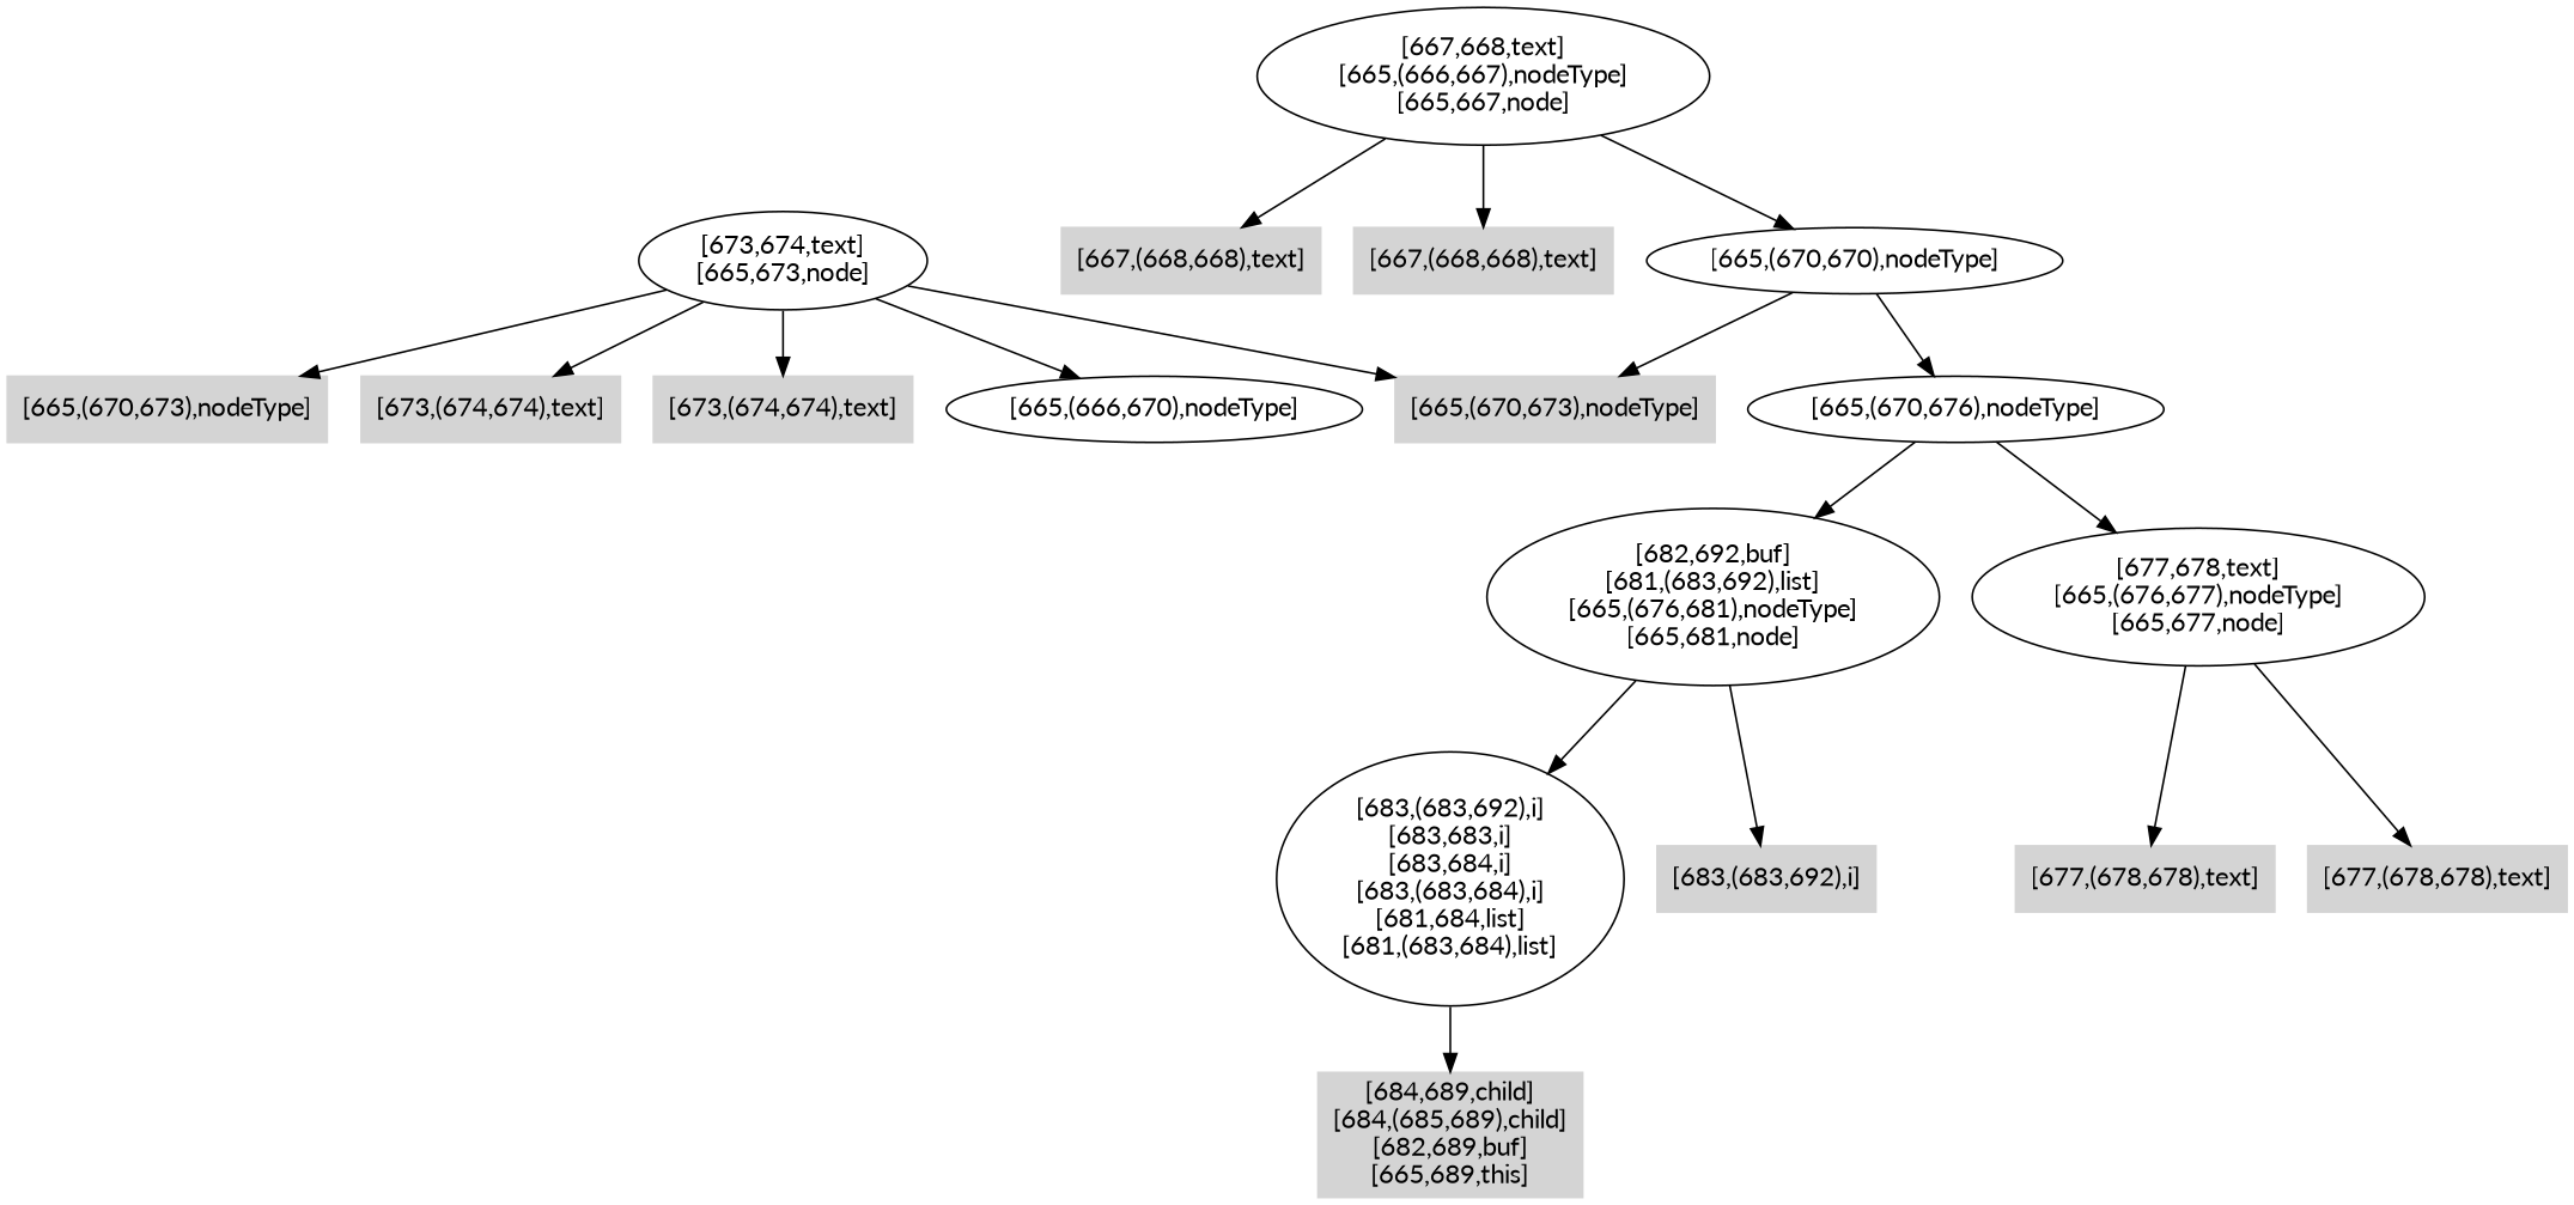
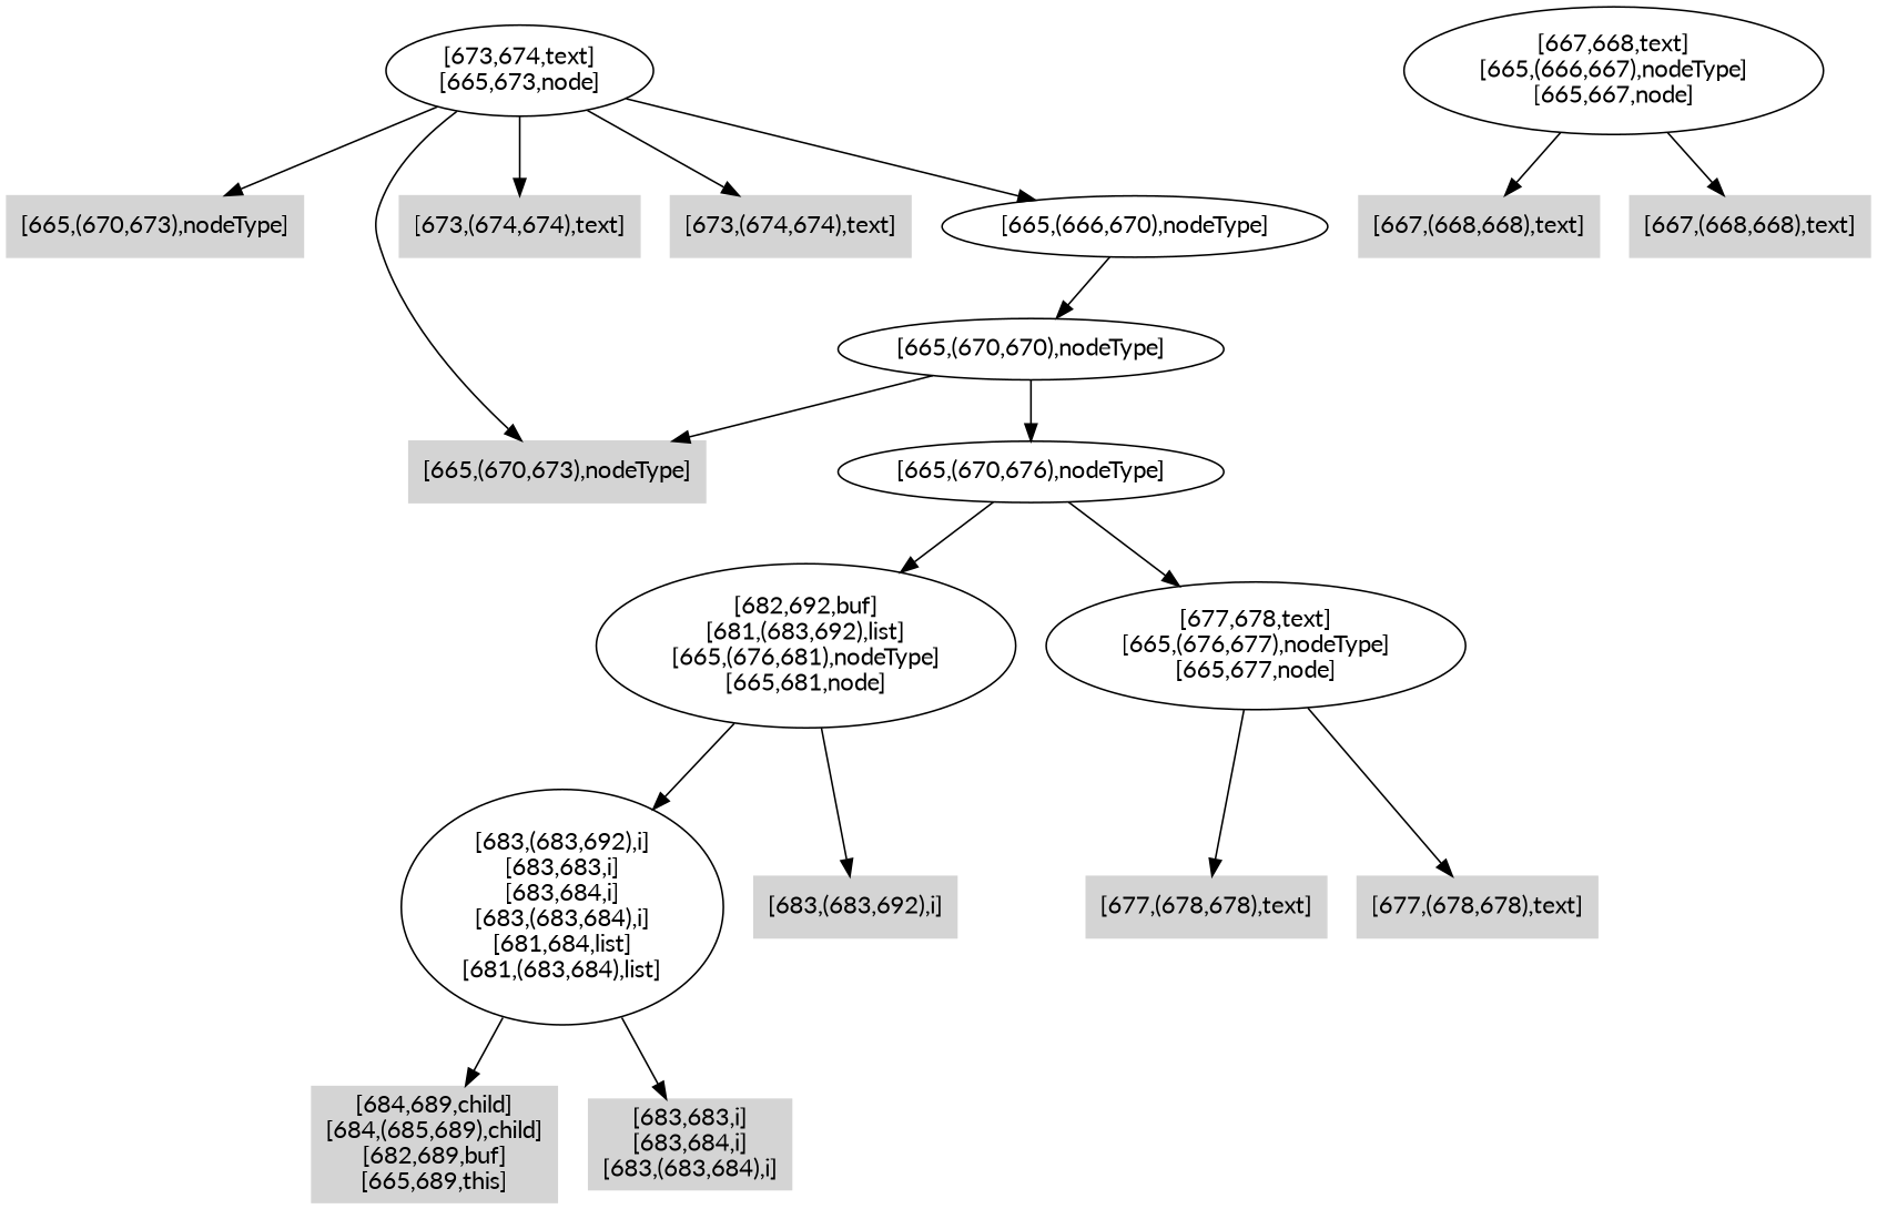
  digraph {
    fontname=Lato
    node [color=".0 .0 .83" fontname=Lato shape=box style=filled]
    edge [fontname=Lato]
    n1 [label="[684,689,child]\n[684,(685,689),child]\n[682,689,buf]\n[665,689,this]"]
    n2 [label="[665,(670,673),nodeType]"]
    n3 [label="[665,(670,673),nodeType]"]
    n4 [label="[673,(674,674),text]"]
    n5 [label="[673,(674,674),text]"]
    n6 [label="[673,674,text]\n[665,673,node]" color="" shape="" style=""]
    n7 [label="[665,(666,670),nodeType]" color="" shape="" style=""]
+   n8 [label="[683,683,i]\n[683,684,i]\n[683,(683,684),i]"]
    n9 [label="[683,(683,692),i]\n[683,683,i]\n[683,684,i]\n[683,(683,684),i]\n[681,684,list]\n[681,(683,684),list]" color="" shape="" style=""]
    n10 [label="[683,(683,692),i]"]
    n11 [label="[682,692,buf]\n[681,(683,692),list]\n[665,(676,681),nodeType]\n[665,681,node]" color="" shape="" style=""]
    n12 [label="[677,(678,678),text]"]
    n13 [label="[677,(678,678),text]"]
    n14 [label="[677,678,text]\n[665,(676,677),nodeType]\n[665,677,node]" color="" shape="" style=""]
    n15 [label="[667,(668,668),text]"]
    n16 [label="[667,(668,668),text]"]
    n17 [label="[667,668,text]\n[665,(666,667),nodeType]\n[665,667,node]" color="" shape="" style=""]
    n18 [label="[665,(670,676),nodeType]" color="" shape="" style=""]
    n19 [label="[665,(670,670),nodeType]" color="" shape="" style=""]
    n6 -> n2
    n6 -> n3
    n6 -> n4
    n6 -> n5
    n6 -> n7
-   n17 -> n19
+   n7 -> n19
    n9 -> n1
+   n9 -> n8
    n11 -> n9
    n11 -> n10
    n14 -> n12
    n14 -> n13
    n17 -> n15
    n17 -> n16
    n18 -> n11
    n18 -> n14
    n19 -> n3
    n19 -> n18
  }
